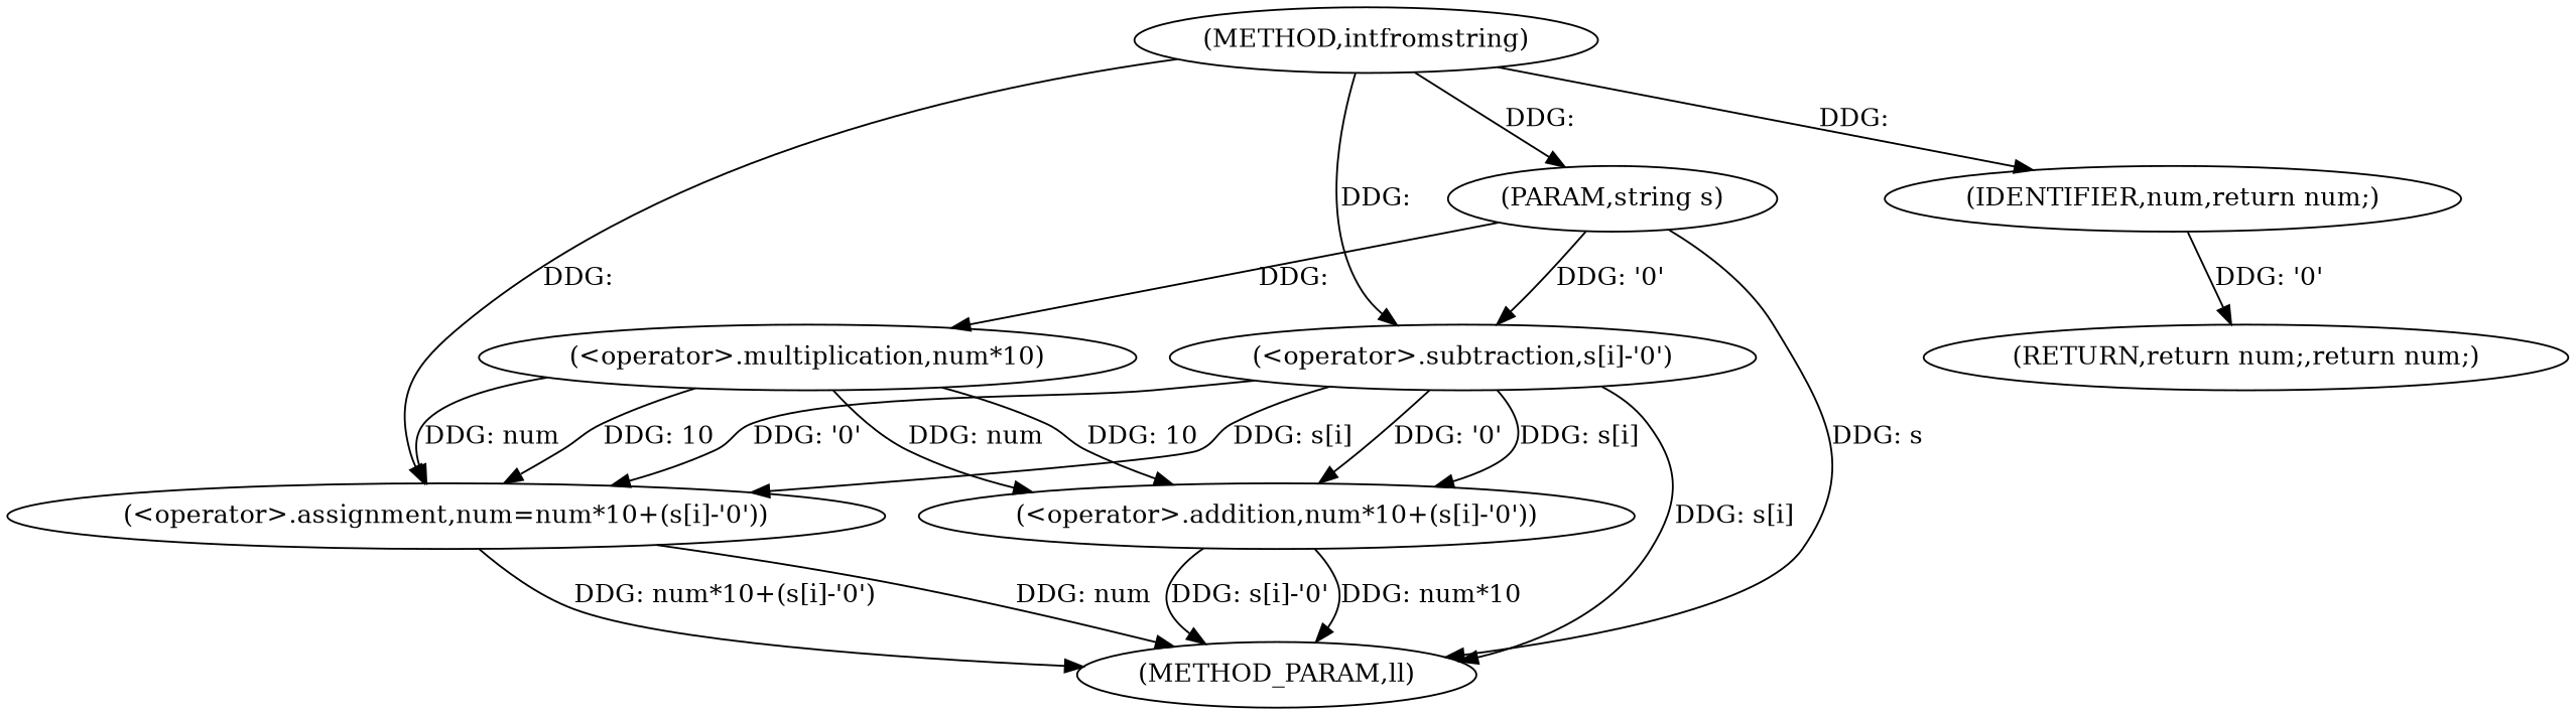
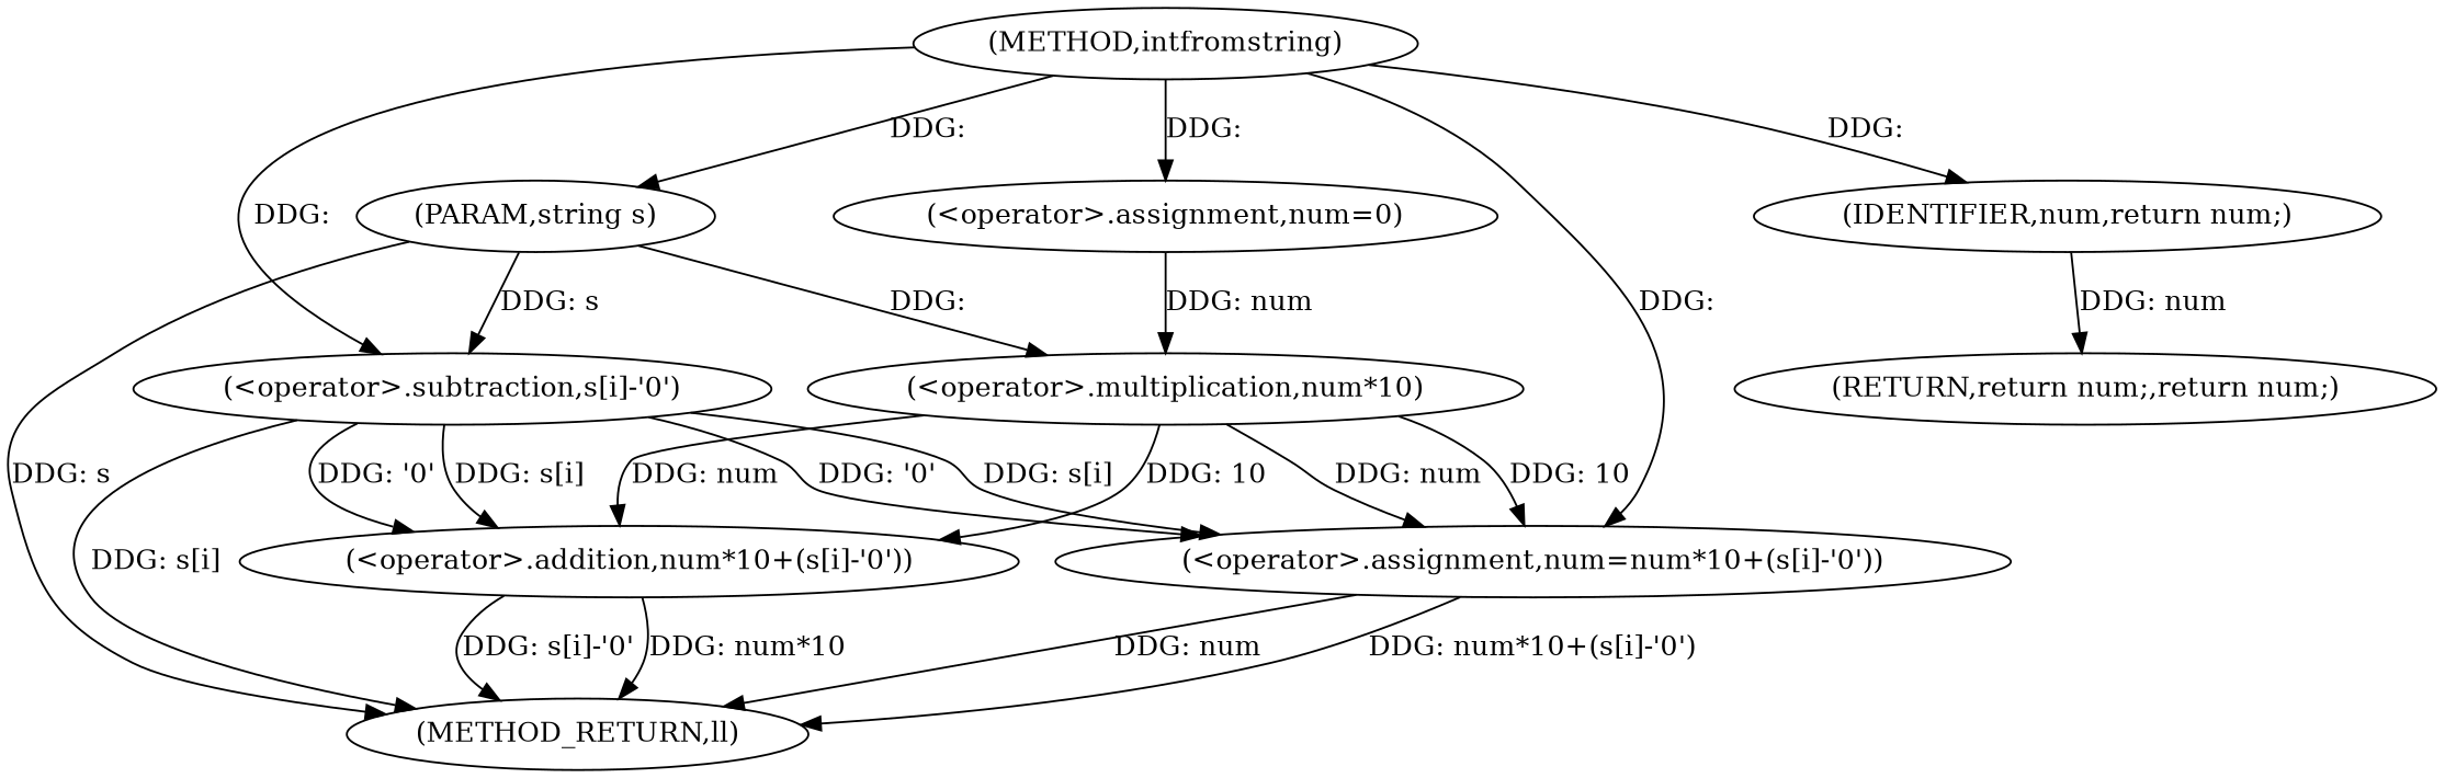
  digraph {
    n1 [label="(METHOD,intfromstring)"]
    n2 [label="(PARAM,string s)"]
+   n3 [label="(<operator>.assignment,num=0)"]
    n4 [label="(<operator>.assignment,num=num*10+(s[i]-'0'))"]
    n5 [label="(IDENTIFIER,num,return num;)"]
    n6 [label="(<operator>.subtraction,s[i]-'0')"]
    n7 [label="(<operator>.multiplication,num*10)"]
-   n8 [label="(METHOD_PARAM,ll)"]
+   n8 [label="(METHOD_RETURN,ll)"]
    n9 [label="(RETURN,return num;,return num;)"]
    n10 [label="(<operator>.addition,num*10+(s[i]-'0'))"]
    n1 -> n2 [label="DDG: "]
+   n1 -> n3 [label="DDG: "]
    n1 -> n4 [label="DDG: "]
    n1 -> n5 [label="DDG: "]
    n1 -> n6 [label="DDG: "]
-   n2 -> n6 [label="DDG: '0'"]
+   n2 -> n6 [label="DDG: s"]
    n2 -> n7 [label="DDG: "]
    n2 -> n8 [label="DDG: s"]
+   n3 -> n7 [label="DDG: num"]
    n4 -> n8 [label="DDG: num"]
    n4 -> n8 [label="DDG: num*10+(s[i]-'0')"]
-   n5 -> n9 [label="DDG: '0'"]
+   n5 -> n9 [label="DDG: num"]
    n6 -> n4 [label="DDG: s[i]"]
    n6 -> n4 [label="DDG: '0'"]
    n6 -> n8 [label="DDG: s[i]"]
    n6 -> n10 [label="DDG: s[i]"]
    n6 -> n10 [label="DDG: '0'"]
    n7 -> n4 [label="DDG: num"]
    n7 -> n4 [label="DDG: 10"]
    n7 -> n10 [label="DDG: num"]
    n7 -> n10 [label="DDG: 10"]
    n10 -> n8 [label="DDG: num*10"]
    n10 -> n8 [label="DDG: s[i]-'0'"]
  }
